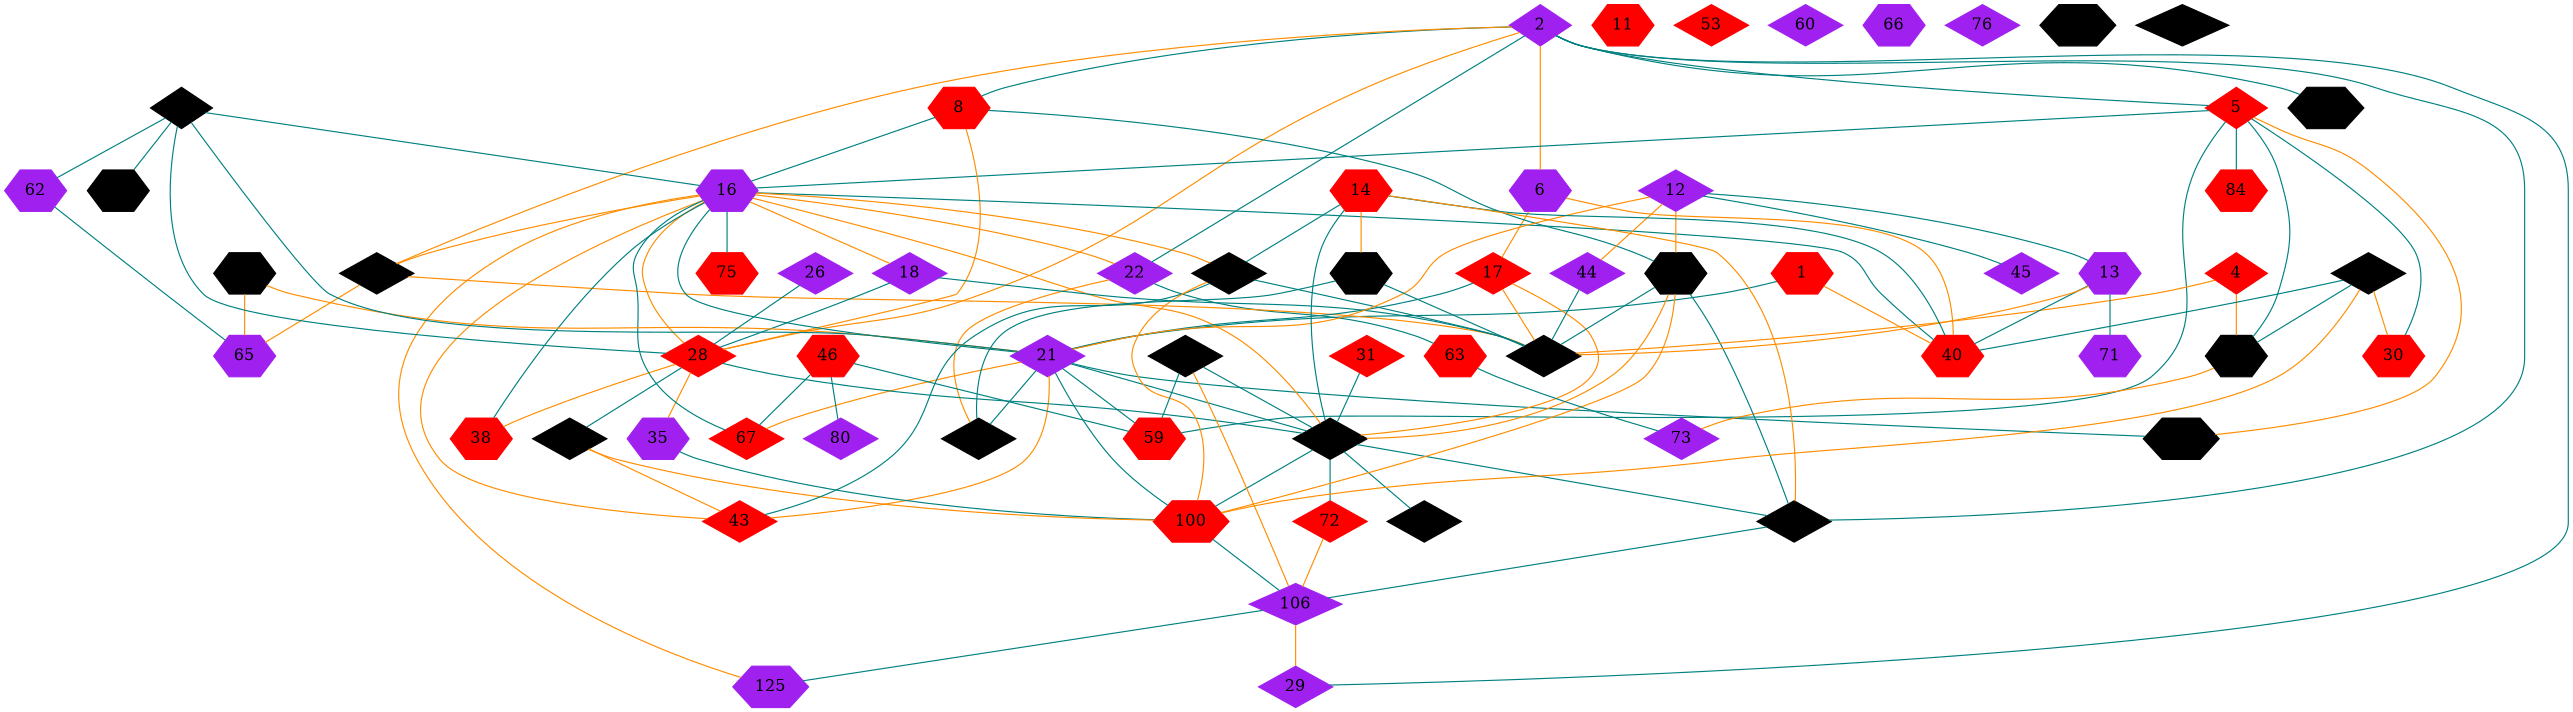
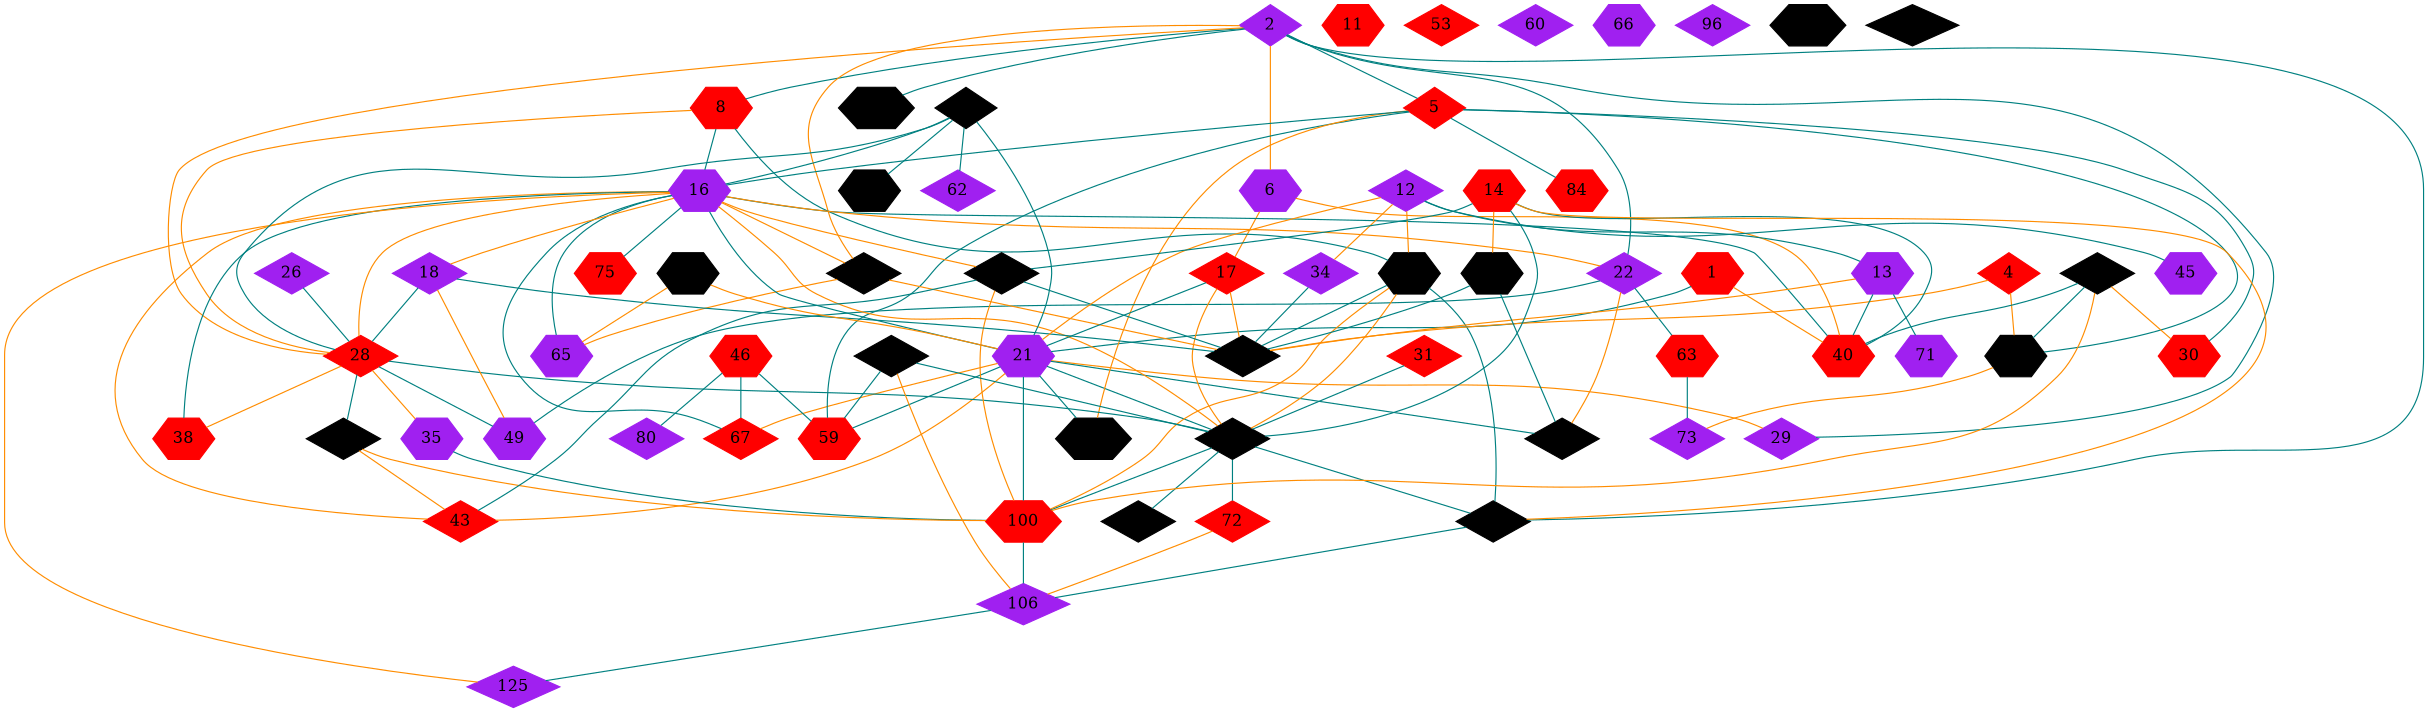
  graph {
    node [color=purple shape=diamond style=filled]
    edge [color=teal]
    1 [color=red shape=hexagon super="+3"]
-   21 [super="+98+32"]
+   21 [shape=hexagon super="+98+32"]
    40 [color=red shape=hexagon super="+81+91"]
    29
    59 [color=red shape=hexagon super="+88"]
    114 [color=black shape=hexagon]
    55 [color=black super="+57"]
    43 [color=red super="+99"]
    67 [color=red]
    100 [color=red shape=hexagon super="+126+102"]
    97 [color=black]
    2 [super="+33+118+109"]
    5 [color=red super="+58+15"]
    6 [shape=hexagon super="+37"]
    8 [color=red shape=hexagon super="+10+103+89"]
    22 [super="+92"]
    28 [color=red super="+133+48+44"]
    41 [color=black super="+111"]
    77 [color=black]
    101 [color=black shape=hexagon]
    23 [color=black shape=hexagon super="+50"]
    16 [shape=hexagon super="+82+83"]
    30 [color=red shape=hexagon]
    84 [color=red shape=hexagon]
    17 [color=red super="+112"]
    42 [color=black shape=hexagon super="+123+52"]
+   49 [shape=hexagon super="+96"]
    63 [color=red shape=hexagon]
    38 [color=red shape=hexagon]
    35 [shape=hexagon]
    39 [color=black super="+54"]
    47 [color=black super="+70+68+79"]
    65 [shape=hexagon]
    106
    73
    4 [color=red]
    25 [color=black super="+78"]
    18 [super="+107"]
    75 [color=red shape=hexagon]
-   125 [shape=hexagon super="+129"]
+   125 [super="+129"]
    7 [color=black shape=hexagon super="+20"]
    9 [color=black]
    61 [color=black shape=hexagon]
-   62 [shape=hexagon]
+   62
    11 [color=red shape=hexagon]
    12 [super="+85"]
    13 [shape=hexagon super="+51+56"]
-   34 [label=44]
-   45
+   34
+   45 [shape=hexagon]
    71 [shape=hexagon super="+74"]
    14 [color=red shape=hexagon super="+64"]
    24 [color=black shape=hexagon super="+27"]
    72 [color=red]
    87 [color=black]
    19 [color=black super="+90"]
    26
    31 [color=red]
    36 [color=black super="+80"]
    46 [color=red shape=hexagon]
    n60 [label=80]
    53 [color=red]
    60
    66 [shape=hexagon]
-   76
+   76 [label=96]
    117 [color=black shape=hexagon]
    131 [color=black]
    1 -- 21
    1 -- 40 [color=darkorange]
-   106 -- 29 [color=darkorange weight=2]
+   21 -- 29 [color=darkorange weight=2]
    21 -- 59
    21 -- 114
    21 -- 55 [weight=2]
    21 -- 43 [color=darkorange]
    21 -- 67 [color=darkorange]
    21 -- 100 [weight=2]
    21 -- 97
    55 -- 100
    55 -- 77
    55 -- 72
    55 -- 87
    100 -- 106
    2 -- 29
    2 -- 5
    2 -- 6 [color=darkorange]
    2 -- 8
    2 -- 22
    2 -- 28 [color=darkorange]
    2 -- 41 [color=darkorange]
    2 -- 77
    2 -- 101
    5 -- 59
    5 -- 114 [color=darkorange]
    5 -- 23
    5 -- 16
    5 -- 30
    5 -- 84 [weight=2]
    6 -- 40 [color=darkorange]
    6 -- 17 [color=darkorange]
    8 -- 28 [color=darkorange]
    8 -- 16
    8 -- 42
    22 -- 97 [color=darkorange]
+   22 -- 49
    22 -- 63
    28 -- 55
+   28 -- 49
    28 -- 38 [color=darkorange]
    28 -- 35 [color=darkorange]
    28 -- 39
    41 -- 47 [color=darkorange]
    41 -- 65 [color=darkorange]
    77 -- 106
    23 -- 73 [color=darkorange]
    16 -- 21
    16 -- 40
    16 -- 55 [color=darkorange weight=3]
    16 -- 43 [color=darkorange]
    16 -- 67
    16 -- 22 [color=darkorange]
    16 -- 28 [color=darkorange weight=2]
    16 -- 41 [color=darkorange]
    16 -- 38
-   62 -- 65
+   16 -- 65
    16 -- 25 [color=darkorange]
    16 -- 18 [color=darkorange]
    16 -- 75
    16 -- 125 [color=darkorange]
    17 -- 21
    17 -- 55 [color=darkorange]
    17 -- 47 [color=darkorange]
    42 -- 55 [color=darkorange]
    42 -- 100 [color=darkorange]
    42 -- 77
    42 -- 47
    63 -- 73
    35 -- 100
    39 -- 43 [color=darkorange]
    39 -- 100 [color=darkorange]
    106 -- 125
    4 -- 23 [color=darkorange]
    4 -- 47 [color=darkorange]
    25 -- 43
    25 -- 100 [color=darkorange]
    25 -- 47
    18 -- 28 [weight=2]
+   18 -- 49 [color=darkorange]
    18 -- 47
    7 -- 21 [color=darkorange]
    7 -- 65 [color=darkorange]
    9 -- 21
    9 -- 28
    9 -- 16
    9 -- 61
    9 -- 62
    12 -- 21 [color=darkorange]
    12 -- 42 [color=darkorange]
    12 -- 13
    12 -- 34 [color=darkorange]
    12 -- 45
    13 -- 40
    13 -- 47 [color=darkorange]
    13 -- 71
    34 -- 47
    14 -- 40
    14 -- 55
    14 -- 77 [color=darkorange]
    14 -- 25
    14 -- 24 [color=darkorange]
    24 -- 97
    24 -- 47
    72 -- 106 [color=darkorange]
    19 -- 40 [weight=2]
    19 -- 100 [color=darkorange]
    19 -- 23
    19 -- 30 [color=darkorange]
    26 -- 28
    31 -- 55
    36 -- 59
    36 -- 55
    36 -- 106 [color=darkorange]
    46 -- 59
    46 -- 67
    46 -- n60
  }
